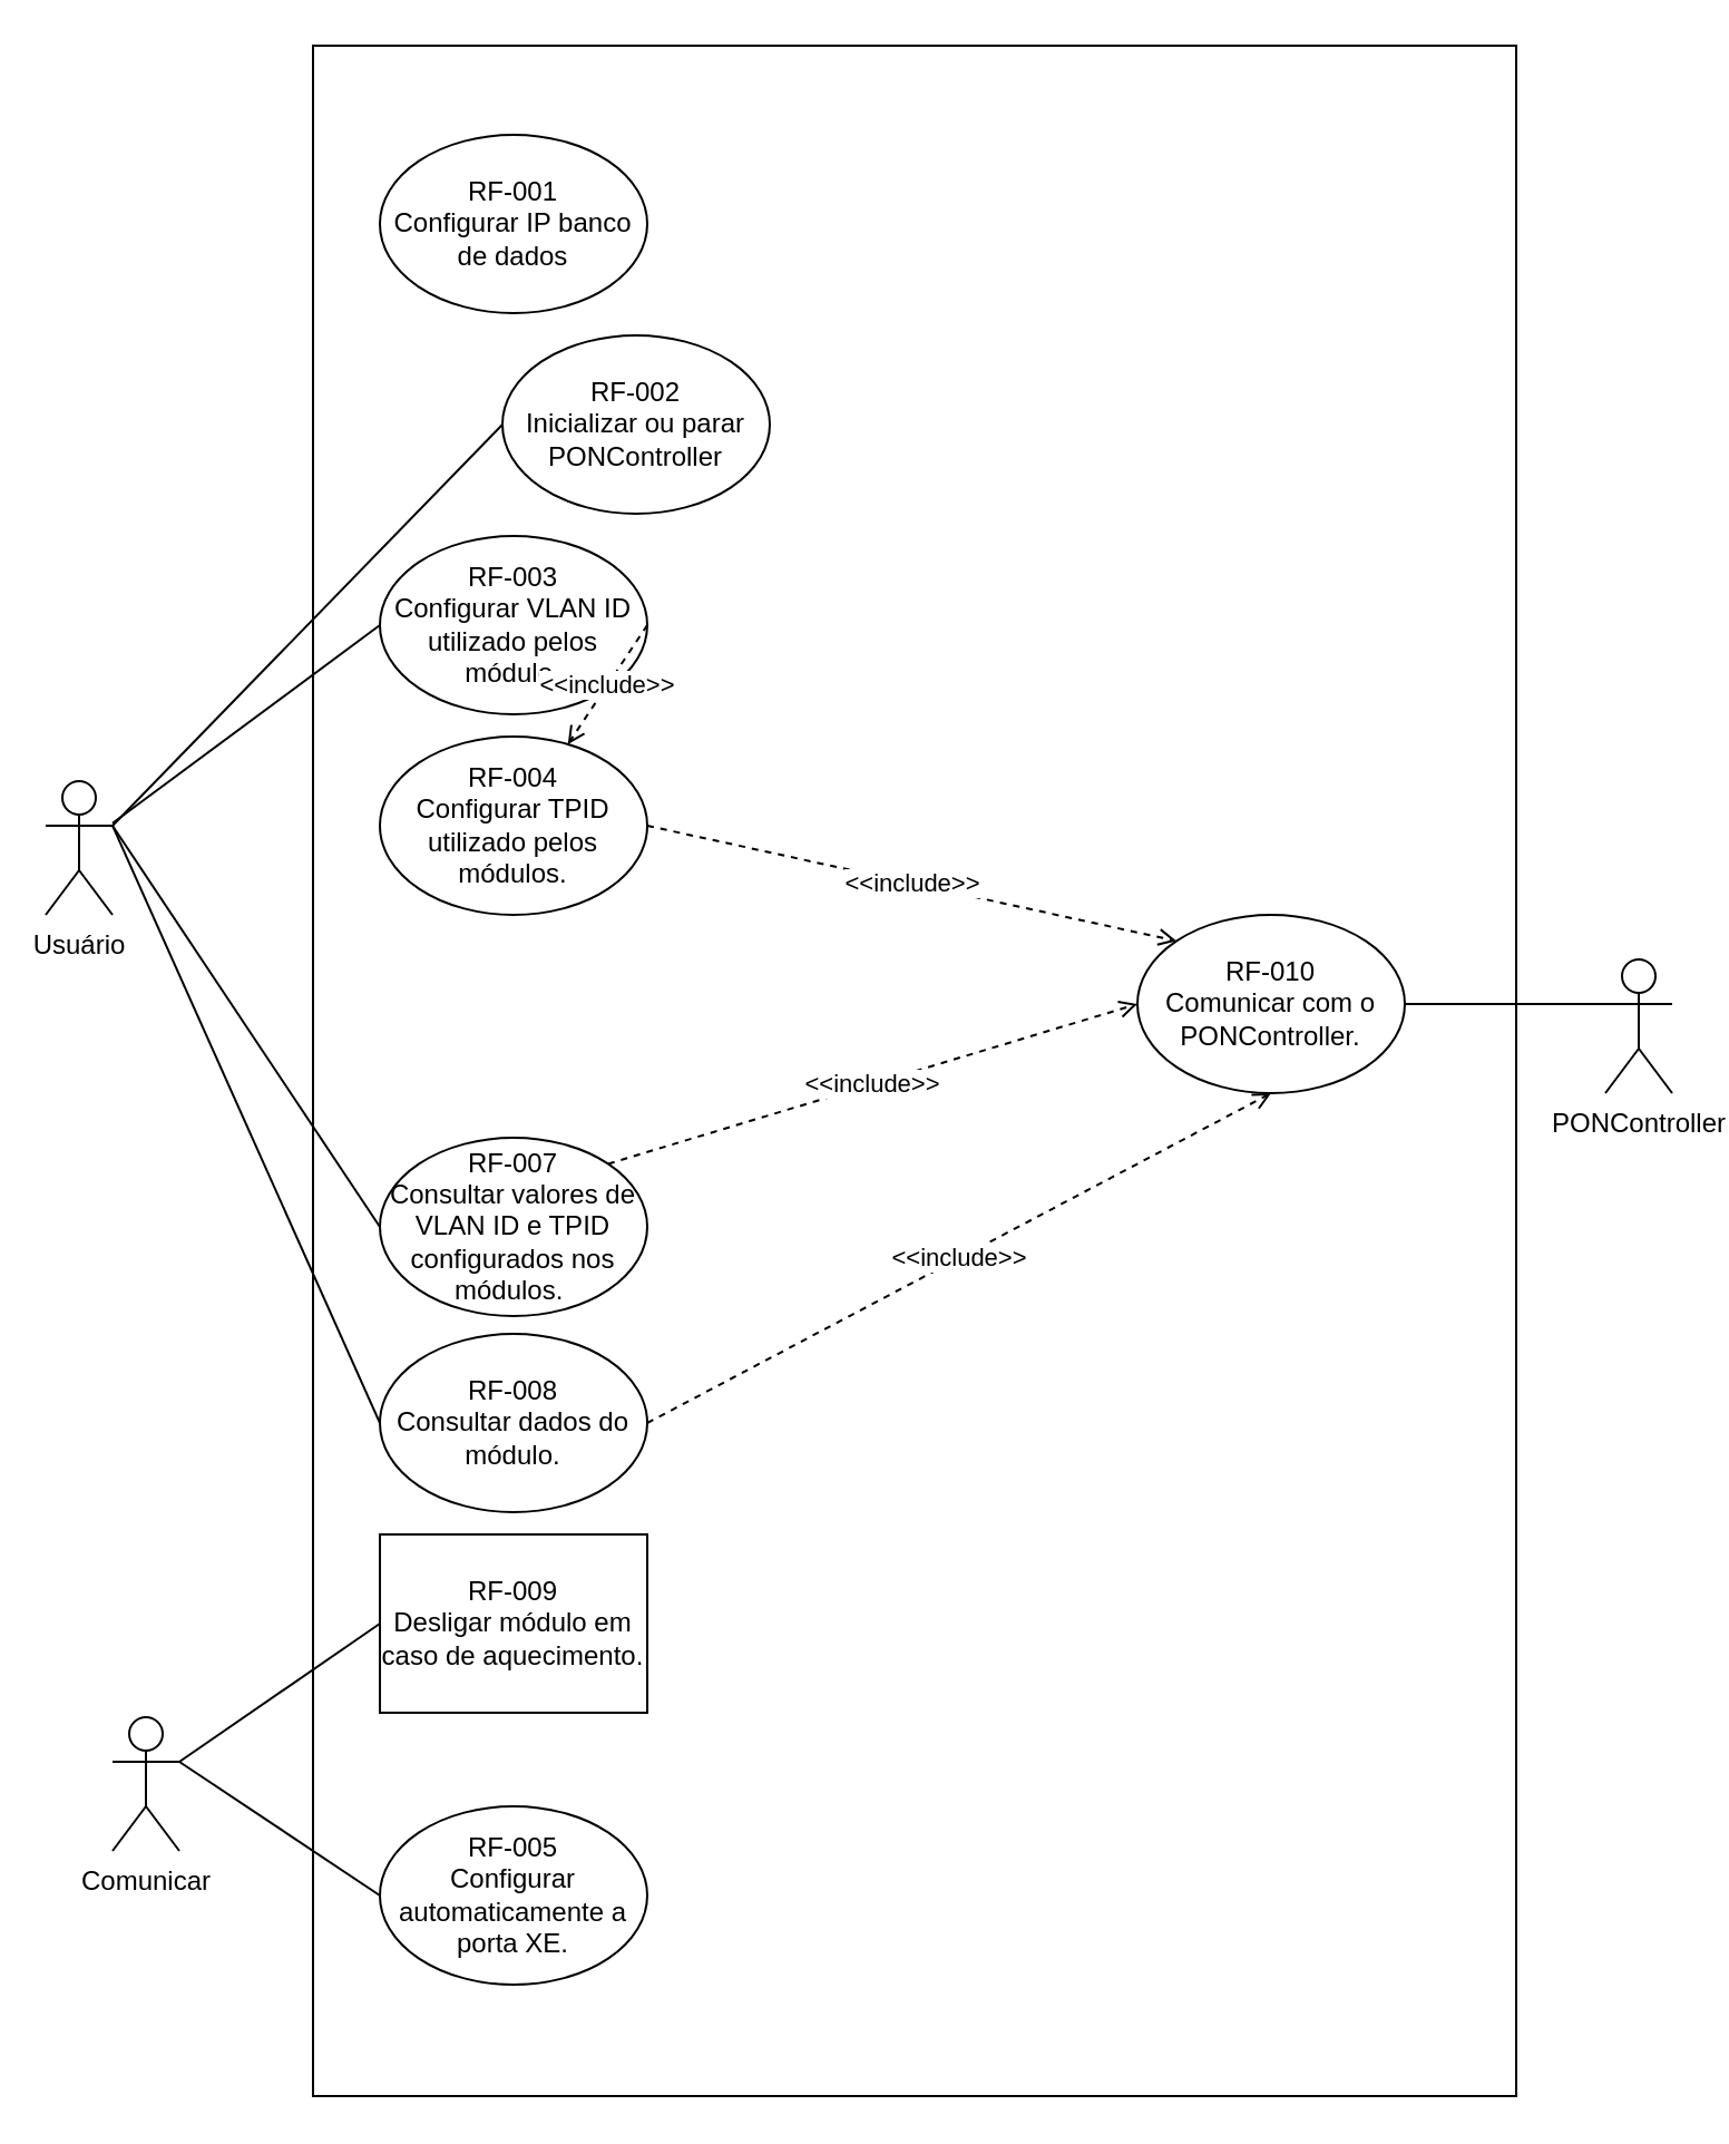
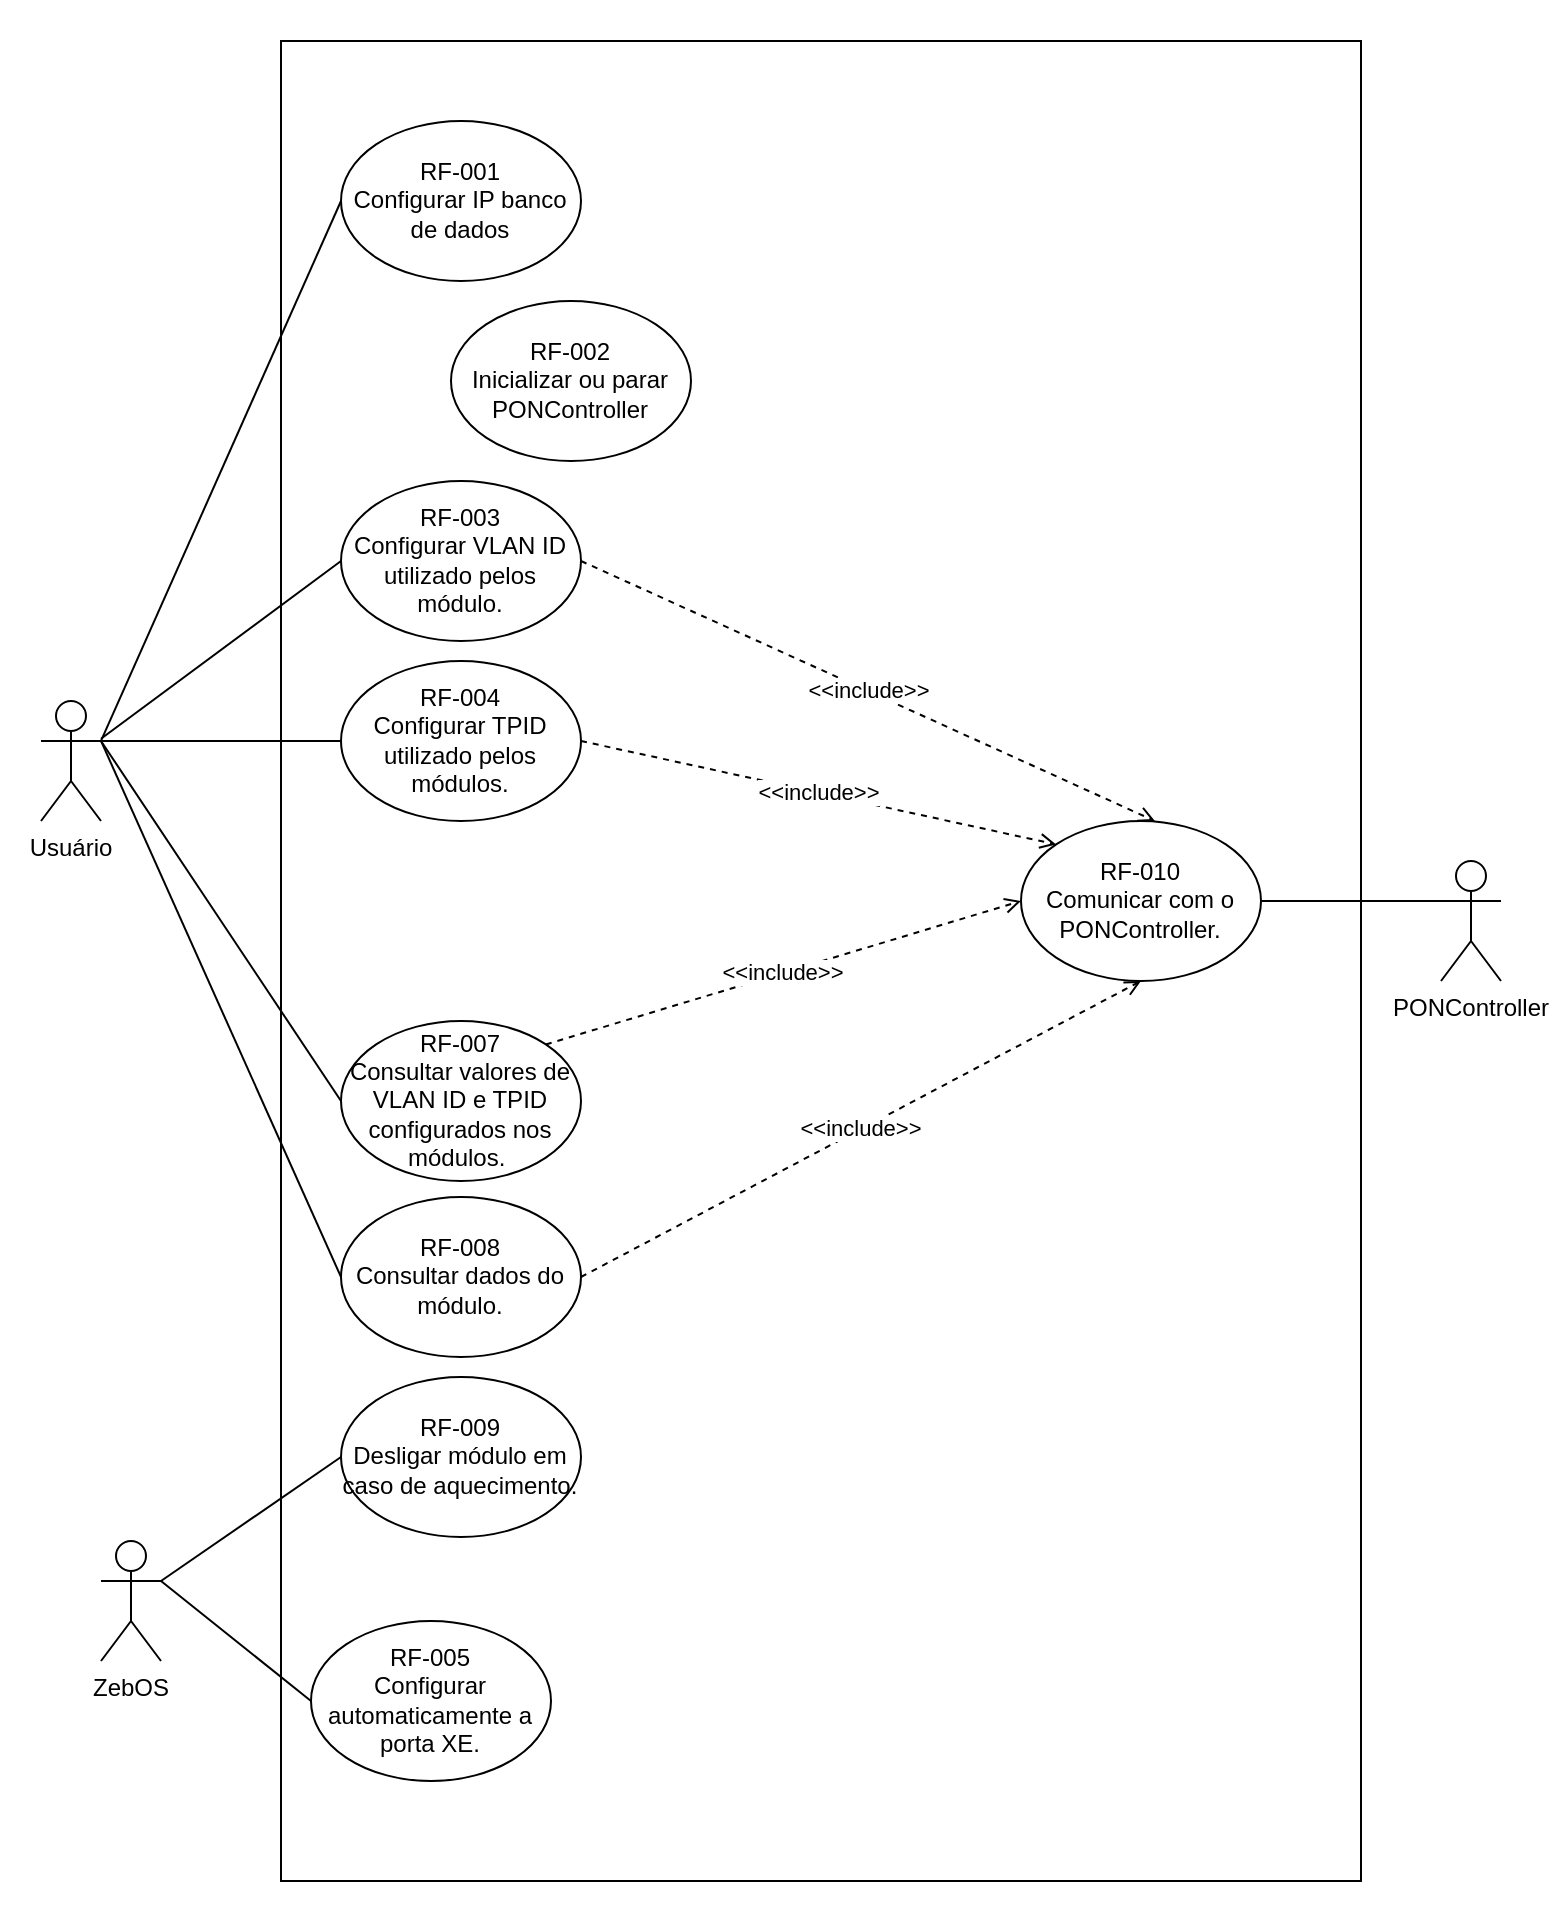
  <mxCell id="0" />
  <mxCell id="1" parent="0" />
  <mxCell id="2" value="" style="rounded=0;whiteSpace=wrap;html=1;fillColor=none;" parent="1" vertex="1"><mxGeometry x="140" width="540" height="920" as="geometry" y="20" /></mxCell>
  <mxCell id="3" value="Usuário&lt;br&gt;" style="shape=umlActor;verticalLabelPosition=bottom;verticalAlign=top;html=1;outlineConnect=0;fillColor=none;" parent="1" vertex="1"><mxGeometry x="20" y="350" width="30" height="60" as="geometry" /></mxCell>
  <mxCell id="4" value="RF-001&lt;br&gt;Configurar IP banco de dados" style="ellipse;whiteSpace=wrap;html=1;fillColor=none;" parent="1" vertex="1"><mxGeometry x="170" y="60" width="120" height="80" as="geometry" /></mxCell>
  <mxCell id="5" value="RF-002&lt;br&gt;Inicializar ou parar PONController" style="ellipse;whiteSpace=wrap;html=1;fillColor=none;" parent="1" vertex="1"><mxGeometry x="225" y="150" width="120" height="80" as="geometry" /></mxCell>
  <mxCell id="6" value="RF-003&lt;br&gt;Configurar VLAN ID utilizado pelos módulo." style="ellipse;whiteSpace=wrap;html=1;fillColor=none;" parent="1" vertex="1"><mxGeometry x="170" y="240" width="120" height="80" as="geometry" /></mxCell>
  <mxCell id="7" value="RF-004&lt;br&gt;Configurar TPID utilizado pelos módulos." style="ellipse;whiteSpace=wrap;html=1;fillColor=none;" parent="1" vertex="1"><mxGeometry x="170" y="330" width="120" height="80" as="geometry" /></mxCell>
- <mxCell id="8" value="RF-005&lt;br&gt;Configurar automaticamente a porta XE." style="ellipse;whiteSpace=wrap;html=1;fillColor=none;" parent="1" vertex="1"><mxGeometry x="170" y="810" width="120" height="80" as="geometry" /></mxCell>
+ <mxCell id="8" value="RF-005&lt;br&gt;Configurar automaticamente a porta XE." style="ellipse;whiteSpace=wrap;html=1;fillColor=none;" parent="1" vertex="1"><mxGeometry x="155" y="810" width="120" height="80" as="geometry" /></mxCell>
  <mxCell id="9" value="RF-007&lt;br&gt;Consultar valores de VLAN ID e TPID configurados nos módulos.&amp;nbsp;" style="ellipse;whiteSpace=wrap;html=1;fillColor=none;" parent="1" vertex="1"><mxGeometry x="170" y="510" width="120" height="80" as="geometry" /></mxCell>
  <mxCell id="10" value="RF-008&lt;br&gt;Consultar dados do módulo." style="ellipse;whiteSpace=wrap;html=1;fillColor=none;" parent="1" vertex="1"><mxGeometry x="170" y="598" width="120" height="80" as="geometry" /></mxCell>
- <mxCell id="11" value="RF-009&lt;br&gt;Desligar módulo em caso de aquecimento." style="whiteSpace=wrap;html=1;fillColor=none;rounded=0;" parent="1" vertex="1"><mxGeometry x="170" y="688" width="120" height="80" as="geometry" /></mxCell>
+ <mxCell id="11" value="RF-009&lt;br&gt;Desligar módulo em caso de aquecimento." style="ellipse;whiteSpace=wrap;html=1;fillColor=none;" parent="1" vertex="1"><mxGeometry x="170" y="688" width="120" height="80" as="geometry" /></mxCell>
  <mxCell id="12" value="RF-010&lt;br&gt;Comunicar com o PONController." style="ellipse;whiteSpace=wrap;html=1;fillColor=none;" parent="1" vertex="1"><mxGeometry x="510" y="410" width="120" height="80" as="geometry" /></mxCell>
  <mxCell id="13" value="PONController" style="shape=umlActor;verticalLabelPosition=bottom;verticalAlign=top;html=1;outlineConnect=0;fillColor=none;" parent="1" vertex="1"><mxGeometry x="720" y="430" width="30" height="60" as="geometry" /></mxCell>
- <mxCell id="14" value="Comunicar" style="shape=umlActor;verticalLabelPosition=bottom;verticalAlign=top;html=1;outlineConnect=0;fillColor=none;" parent="1" vertex="1"><mxGeometry x="50" y="770" width="30" height="60" as="geometry" /></mxCell>
- <mxCell id="16" value="" style="endArrow=none;html=1;exitX=1;exitY=0.333;exitDx=0;exitDy=0;exitPerimeter=0;entryX=0;entryY=0.5;entryDx=0;entryDy=0;" parent="1" source="3" target="5" edge="1"><mxGeometry width="50" height="50" relative="1" as="geometry"><mxPoint x="380" y="250" as="sourcePoint" /><mxPoint x="430" y="200" as="targetPoint" /></mxGeometry></mxCell>
+ <mxCell id="14" value="ZebOS" style="shape=umlActor;verticalLabelPosition=bottom;verticalAlign=top;html=1;outlineConnect=0;fillColor=none;" parent="1" vertex="1"><mxGeometry x="50" y="770" width="30" height="60" as="geometry" /></mxCell>
+ <mxCell id="15" value="" style="endArrow=none;html=1;exitX=1;exitY=0.333;exitDx=0;exitDy=0;exitPerimeter=0;entryX=0;entryY=0.5;entryDx=0;entryDy=0;" parent="1" source="3" target="4" edge="1"><mxGeometry width="50" height="50" relative="1" as="geometry"><mxPoint x="380" y="250" as="sourcePoint" /><mxPoint x="430" y="200" as="targetPoint" /></mxGeometry></mxCell>
+ <mxCell id="17" value="" style="endArrow=none;html=1;exitX=1;exitY=0.333;exitDx=0;exitDy=0;exitPerimeter=0;entryX=0;entryY=0.5;entryDx=0;entryDy=0;" parent="1" source="3" target="7" edge="1"><mxGeometry width="50" height="50" relative="1" as="geometry"><mxPoint x="380" y="250" as="sourcePoint" /><mxPoint x="430" y="200" as="targetPoint" /></mxGeometry></mxCell>
  <mxCell id="18" value="" style="endArrow=none;html=1;exitX=1;exitY=0.333;exitDx=0;exitDy=0;exitPerimeter=0;entryX=0;entryY=0.5;entryDx=0;entryDy=0;" parent="1" source="14" target="8" edge="1"><mxGeometry width="50" height="50" relative="1" as="geometry"><mxPoint x="380" y="620" as="sourcePoint" /><mxPoint x="430" y="570" as="targetPoint" /></mxGeometry></mxCell>
  <mxCell id="19" value="" style="endArrow=none;html=1;entryX=0;entryY=0.5;entryDx=0;entryDy=0;" parent="1" source="3" target="6" edge="1"><mxGeometry width="50" height="50" relative="1" as="geometry"><mxPoint x="380" y="570" as="sourcePoint" /><mxPoint x="430" y="520" as="targetPoint" /></mxGeometry></mxCell>
  <mxCell id="20" value="" style="endArrow=none;html=1;exitX=0;exitY=0.5;exitDx=0;exitDy=0;entryX=1;entryY=0.333;entryDx=0;entryDy=0;entryPerimeter=0;" parent="1" source="10" target="3" edge="1"><mxGeometry width="50" height="50" relative="1" as="geometry"><mxPoint x="380" y="570" as="sourcePoint" /><mxPoint x="430" y="520" as="targetPoint" /></mxGeometry></mxCell>
  <mxCell id="21" value="" style="endArrow=none;html=1;entryX=1;entryY=0.333;entryDx=0;entryDy=0;entryPerimeter=0;exitX=0;exitY=0.5;exitDx=0;exitDy=0;" parent="1" source="9" target="3" edge="1"><mxGeometry width="50" height="50" relative="1" as="geometry"><mxPoint x="380" y="410" as="sourcePoint" /><mxPoint x="430" y="360" as="targetPoint" /></mxGeometry></mxCell>
  <mxCell id="22" value="" style="endArrow=none;html=1;entryX=1;entryY=0.5;entryDx=0;entryDy=0;exitX=0;exitY=0.333;exitDx=0;exitDy=0;exitPerimeter=0;" parent="1" source="13" target="12" edge="1"><mxGeometry width="50" height="50" relative="1" as="geometry"><mxPoint x="380" y="410" as="sourcePoint" /><mxPoint x="430" y="360" as="targetPoint" /></mxGeometry></mxCell>
  <mxCell id="23" value="&amp;lt;&amp;lt;include&amp;gt;&amp;gt;" style="endArrow=open;html=1;dashed=1;endFill=0;entryX=0;entryY=0.5;entryDx=0;entryDy=0;exitX=1;exitY=0;exitDx=0;exitDy=0;" edge="1" parent="1" source="9" target="12"><mxGeometry width="50" height="50" relative="1" as="geometry"><mxPoint x="380" y="550" as="sourcePoint" /><mxPoint x="430" y="500" as="targetPoint" /></mxGeometry></mxCell>
  <mxCell id="24" value="&amp;lt;&amp;lt;include&amp;gt;&amp;gt;" style="endArrow=open;html=1;dashed=1;endFill=0;entryX=0;entryY=0;entryDx=0;entryDy=0;exitX=1;exitY=0.5;exitDx=0;exitDy=0;" edge="1" parent="1" source="7" target="12"><mxGeometry width="50" height="50" relative="1" as="geometry"><mxPoint x="462.426" y="421.716" as="sourcePoint" /><mxPoint x="530" y="380" as="targetPoint" /></mxGeometry></mxCell>
- <mxCell id="25" value="&amp;lt;&amp;lt;include&amp;gt;&amp;gt;" style="endArrow=open;html=1;dashed=1;endFill=0;exitX=1;exitY=0.5;exitDx=0;exitDy=0;" edge="1" parent="1" source="6" target="7"><mxGeometry width="50" height="50" relative="1" as="geometry"><mxPoint x="472.426" y="431.716" as="sourcePoint" /><mxPoint x="540" y="390" as="targetPoint" /></mxGeometry></mxCell>
+ <mxCell id="25" value="&amp;lt;&amp;lt;include&amp;gt;&amp;gt;" style="endArrow=open;html=1;dashed=1;endFill=0;entryX=0.558;entryY=0;entryDx=0;entryDy=0;exitX=1;exitY=0.5;exitDx=0;exitDy=0;entryPerimeter=0;" edge="1" parent="1" source="6" target="12"><mxGeometry width="50" height="50" relative="1" as="geometry"><mxPoint x="472.426" y="431.716" as="sourcePoint" /><mxPoint x="540" y="390" as="targetPoint" /></mxGeometry></mxCell>
  <mxCell id="26" value="&amp;lt;&amp;lt;include&amp;gt;&amp;gt;" style="endArrow=open;html=1;dashed=1;endFill=0;entryX=0.5;entryY=1;entryDx=0;entryDy=0;exitX=1;exitY=0.5;exitDx=0;exitDy=0;" edge="1" parent="1" source="10" target="12"><mxGeometry width="50" height="50" relative="1" as="geometry"><mxPoint x="482.426" y="441.716" as="sourcePoint" /><mxPoint x="550" y="400" as="targetPoint" /></mxGeometry></mxCell>
  <mxCell id="27" value="" style="endArrow=none;html=1;entryX=0;entryY=0.5;entryDx=0;entryDy=0;exitX=1;exitY=0.333;exitDx=0;exitDy=0;exitPerimeter=0;" edge="1" parent="1" source="14" target="11"><mxGeometry width="50" height="50" relative="1" as="geometry"><mxPoint x="380" y="830" as="sourcePoint" /><mxPoint x="430" y="780" as="targetPoint" /></mxGeometry></mxCell>
